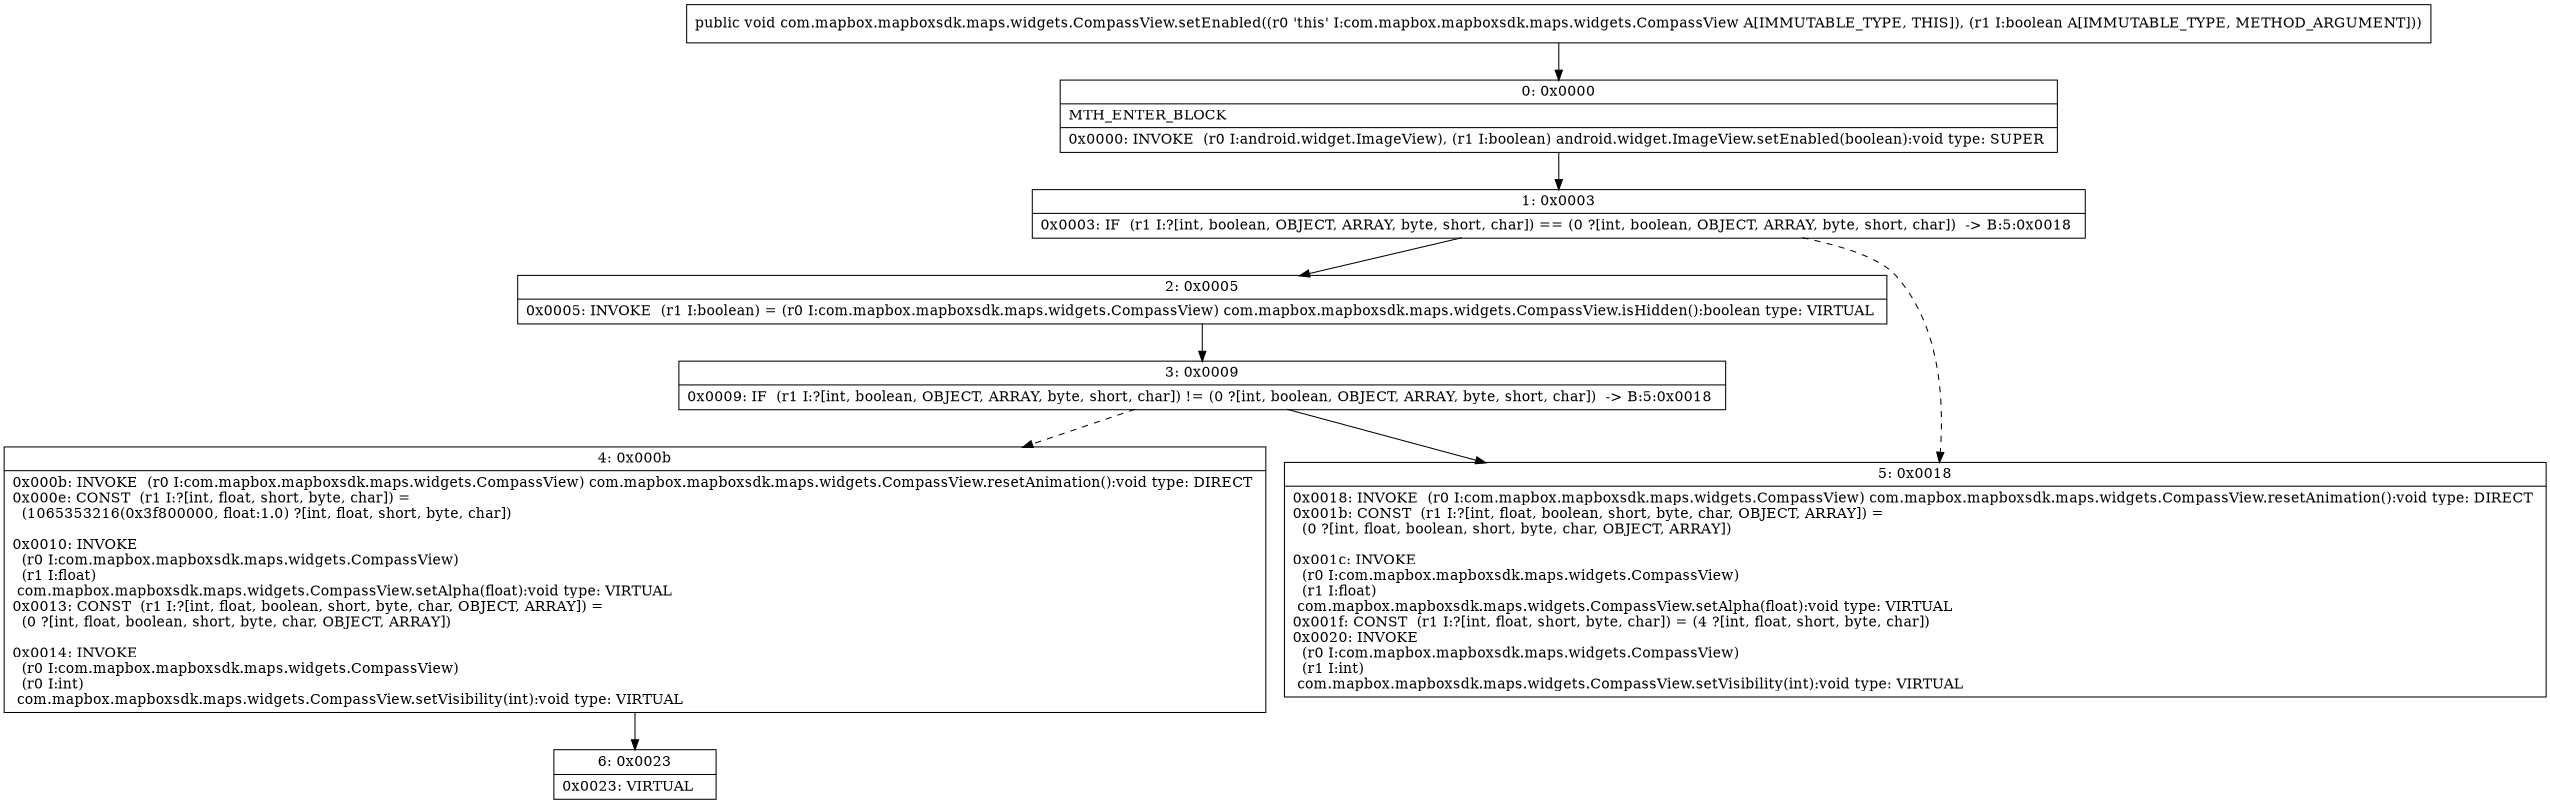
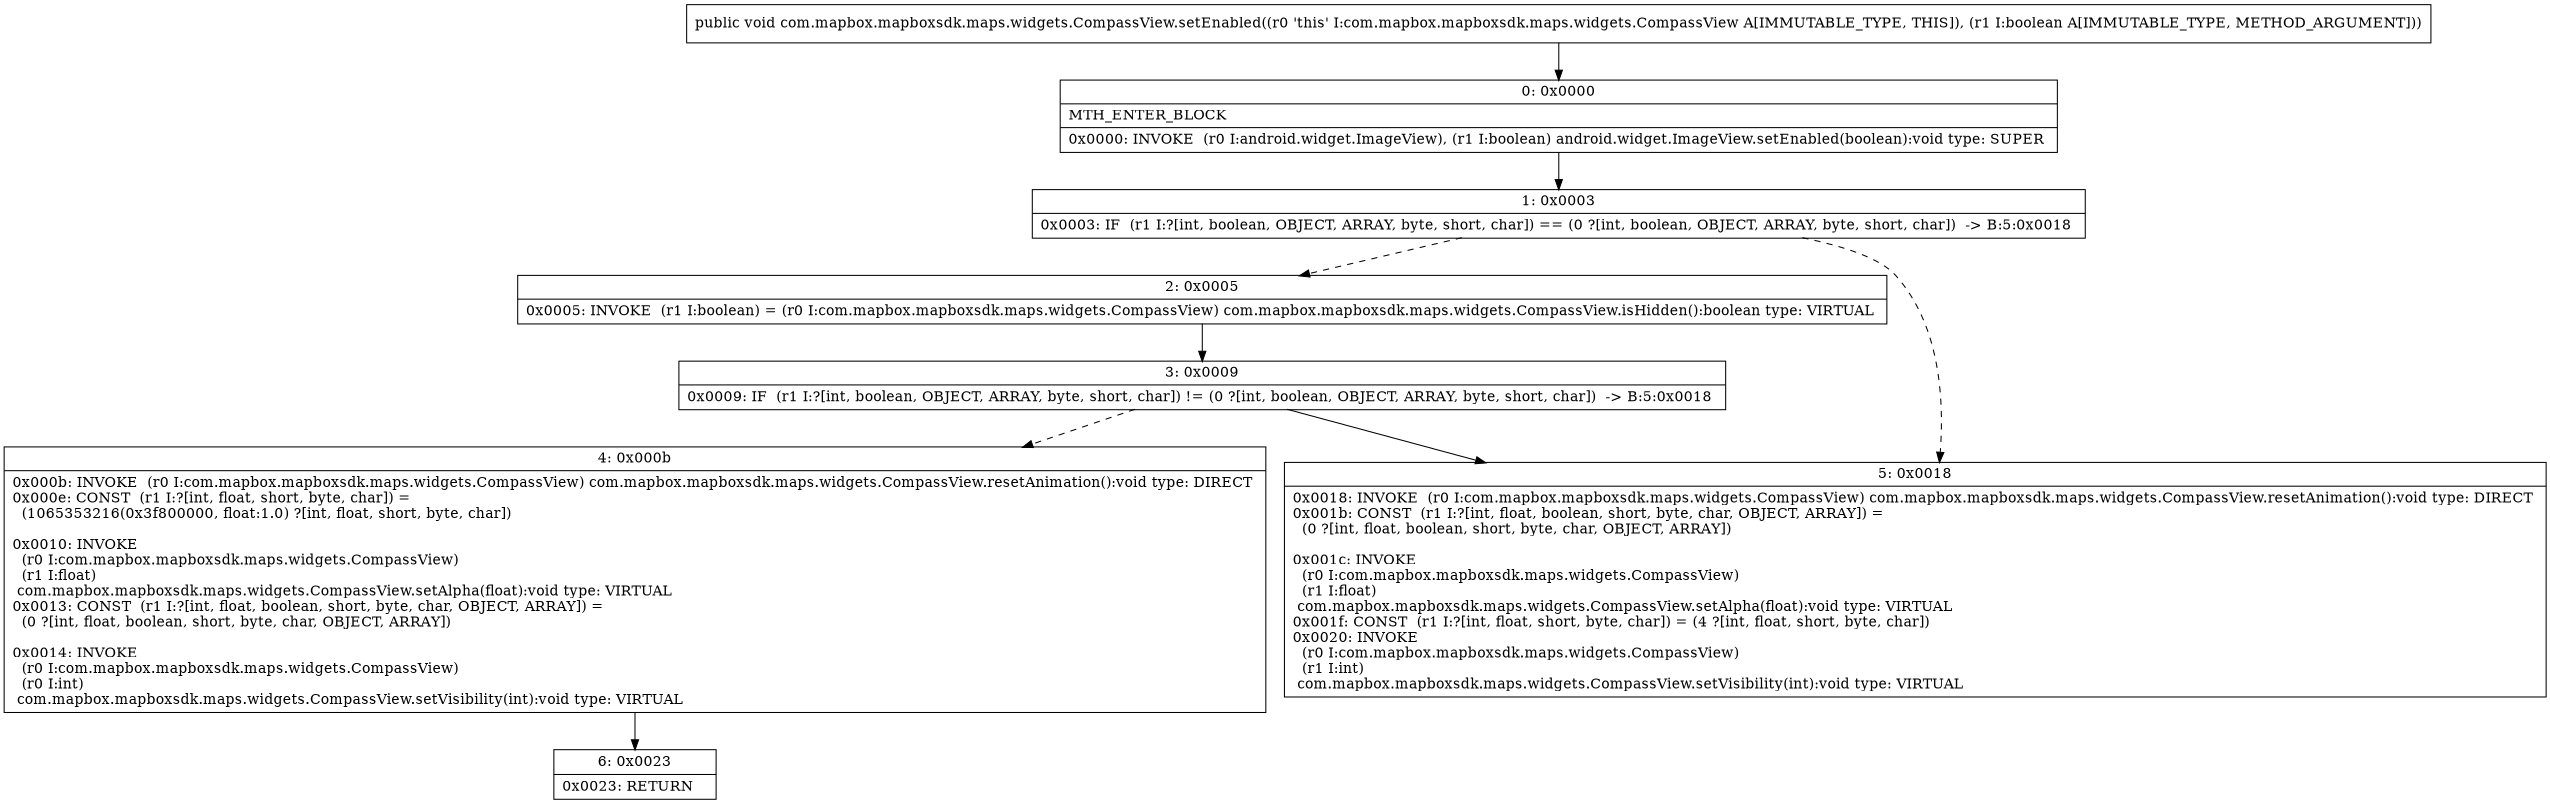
  digraph {
    node [shape=record]
    n1 [label="{0\:\ 0x0000|MTH_ENTER_BLOCK\l|0x0000: INVOKE  (r0 I:android.widget.ImageView), (r1 I:boolean) android.widget.ImageView.setEnabled(boolean):void type: SUPER \l}"]
    n2 [label="{1\:\ 0x0003|0x0003: IF  (r1 I:?[int, boolean, OBJECT, ARRAY, byte, short, char]) == (0 ?[int, boolean, OBJECT, ARRAY, byte, short, char])  \-\> B:5:0x0018 \l}"]
    n3 [label="{2\:\ 0x0005|0x0005: INVOKE  (r1 I:boolean) = (r0 I:com.mapbox.mapboxsdk.maps.widgets.CompassView) com.mapbox.mapboxsdk.maps.widgets.CompassView.isHidden():boolean type: VIRTUAL \l}"]
    n4 [label="{5\:\ 0x0018|0x0018: INVOKE  (r0 I:com.mapbox.mapboxsdk.maps.widgets.CompassView) com.mapbox.mapboxsdk.maps.widgets.CompassView.resetAnimation():void type: DIRECT \l0x001b: CONST  (r1 I:?[int, float, boolean, short, byte, char, OBJECT, ARRAY]) = \l  (0 ?[int, float, boolean, short, byte, char, OBJECT, ARRAY])\l \l0x001c: INVOKE  \l  (r0 I:com.mapbox.mapboxsdk.maps.widgets.CompassView)\l  (r1 I:float)\l com.mapbox.mapboxsdk.maps.widgets.CompassView.setAlpha(float):void type: VIRTUAL \l0x001f: CONST  (r1 I:?[int, float, short, byte, char]) = (4 ?[int, float, short, byte, char]) \l0x0020: INVOKE  \l  (r0 I:com.mapbox.mapboxsdk.maps.widgets.CompassView)\l  (r1 I:int)\l com.mapbox.mapboxsdk.maps.widgets.CompassView.setVisibility(int):void type: VIRTUAL \l}"]
    n5 [label="{3\:\ 0x0009|0x0009: IF  (r1 I:?[int, boolean, OBJECT, ARRAY, byte, short, char]) != (0 ?[int, boolean, OBJECT, ARRAY, byte, short, char])  \-\> B:5:0x0018 \l}"]
    n6 [label="{4\:\ 0x000b|0x000b: INVOKE  (r0 I:com.mapbox.mapboxsdk.maps.widgets.CompassView) com.mapbox.mapboxsdk.maps.widgets.CompassView.resetAnimation():void type: DIRECT \l0x000e: CONST  (r1 I:?[int, float, short, byte, char]) = \l  (1065353216(0x3f800000, float:1.0) ?[int, float, short, byte, char])\l \l0x0010: INVOKE  \l  (r0 I:com.mapbox.mapboxsdk.maps.widgets.CompassView)\l  (r1 I:float)\l com.mapbox.mapboxsdk.maps.widgets.CompassView.setAlpha(float):void type: VIRTUAL \l0x0013: CONST  (r1 I:?[int, float, boolean, short, byte, char, OBJECT, ARRAY]) = \l  (0 ?[int, float, boolean, short, byte, char, OBJECT, ARRAY])\l \l0x0014: INVOKE  \l  (r0 I:com.mapbox.mapboxsdk.maps.widgets.CompassView)\l  (r0 I:int)\l com.mapbox.mapboxsdk.maps.widgets.CompassView.setVisibility(int):void type: VIRTUAL \l}"]
-   n7 [label="{6\:\ 0x0023|0x0023: VIRTUAL   \l}"]
+   n7 [label="{6\:\ 0x0023|0x0023: RETURN   \l}"]
    n8 [label="{public void com.mapbox.mapboxsdk.maps.widgets.CompassView.setEnabled((r0 'this' I:com.mapbox.mapboxsdk.maps.widgets.CompassView A[IMMUTABLE_TYPE, THIS]), (r1 I:boolean A[IMMUTABLE_TYPE, METHOD_ARGUMENT])) }"]
    n1 -> n2
-   n2 -> n3 [style=solid]
+   n2 -> n3 [style=dashed]
    n2 -> n4 [style=dashed]
    n3 -> n5
    n5 -> n4
    n5 -> n6 [style=dashed]
    n6 -> n7
    n8 -> n1
  }
